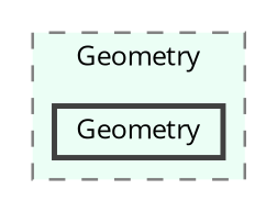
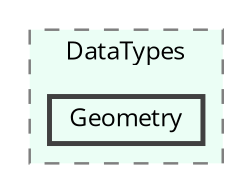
  digraph {
    compound=true
    fontname="Open Sans"
    n1 [color=grey25 fillcolor="#ebfef5" fontname="Open Sans" fontsize=10 height=0.2 label=Geometry shape=box style="filled,bold" width=0.4]
    subgraph cluster_1 {
      bgcolor="#ebfef5"
      fontsize=10
-     label=Geometry
+     label=DataTypes
      pencolor=grey50
      style="filled,dashed"
      n1
    }
  }
